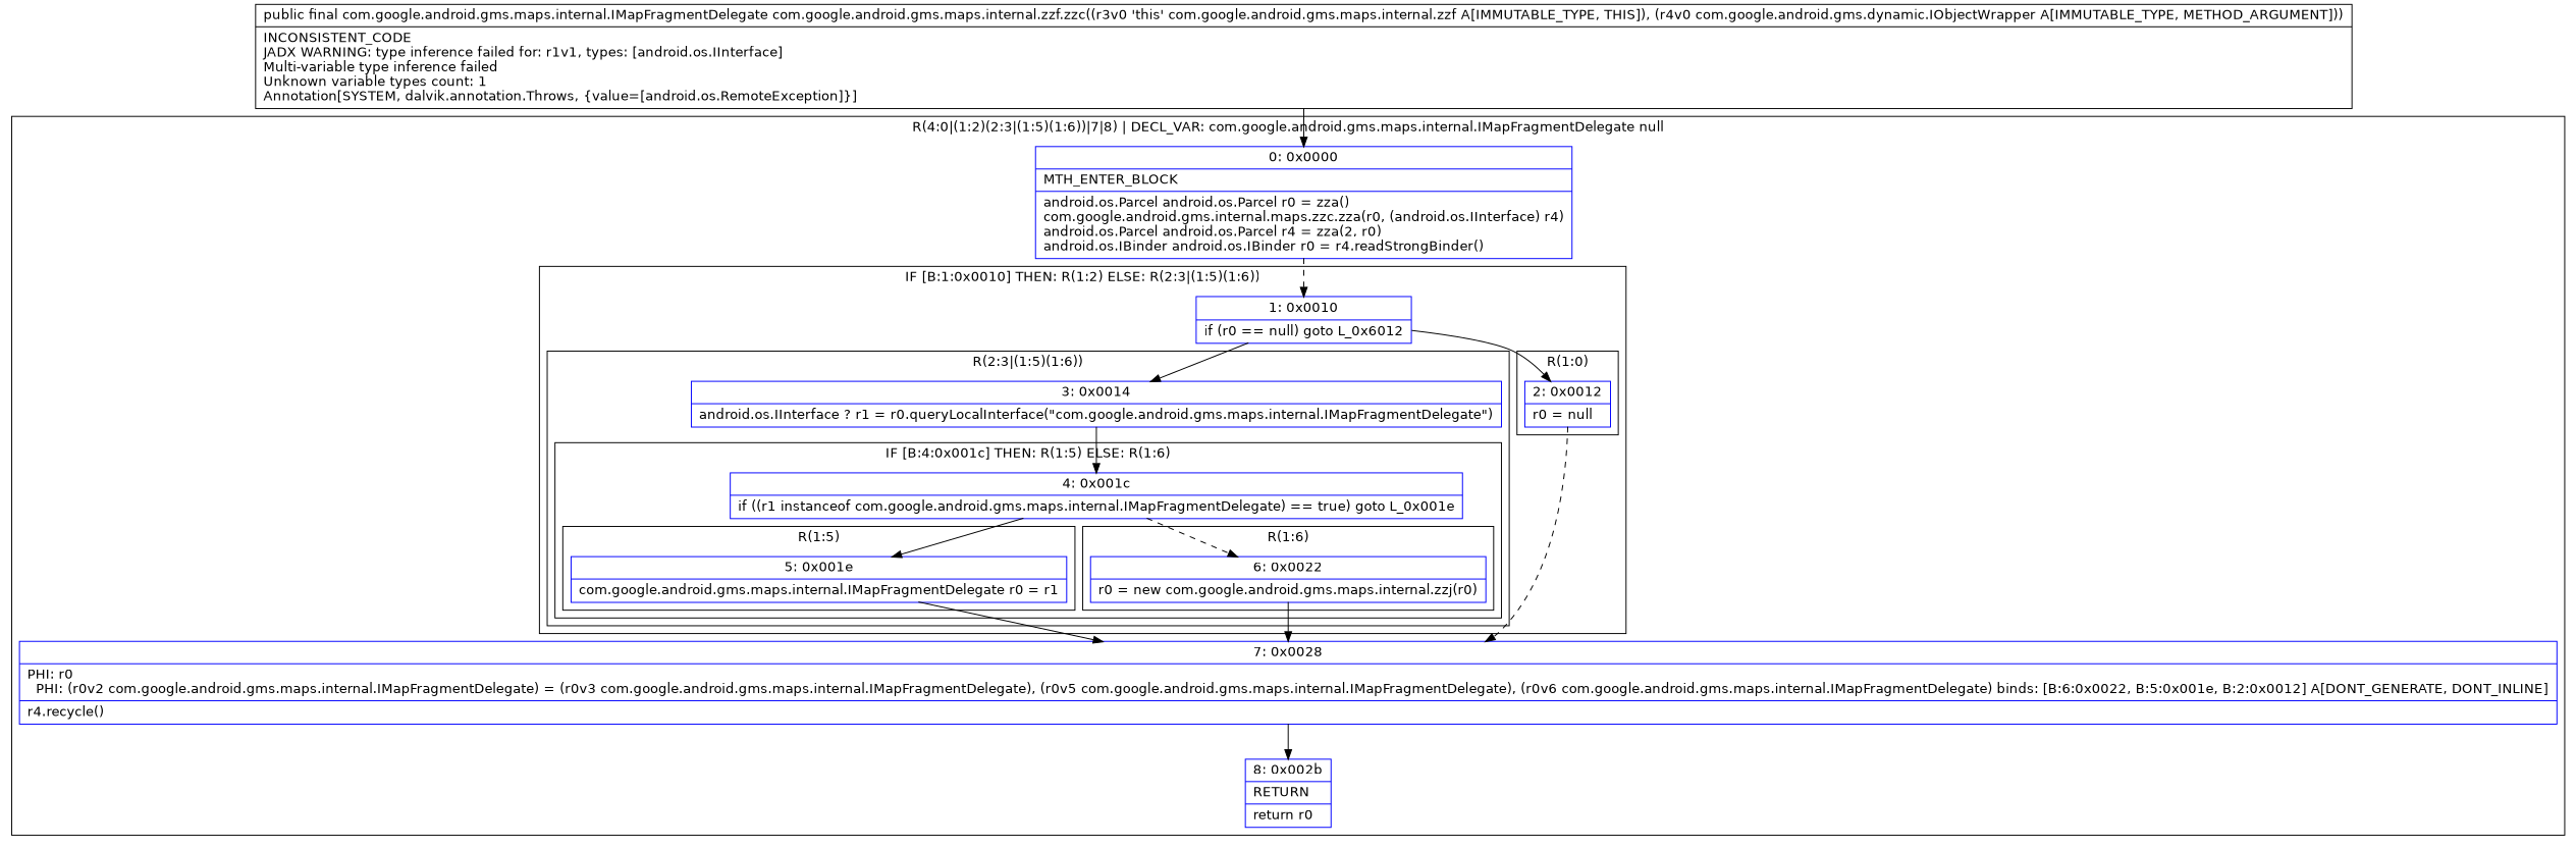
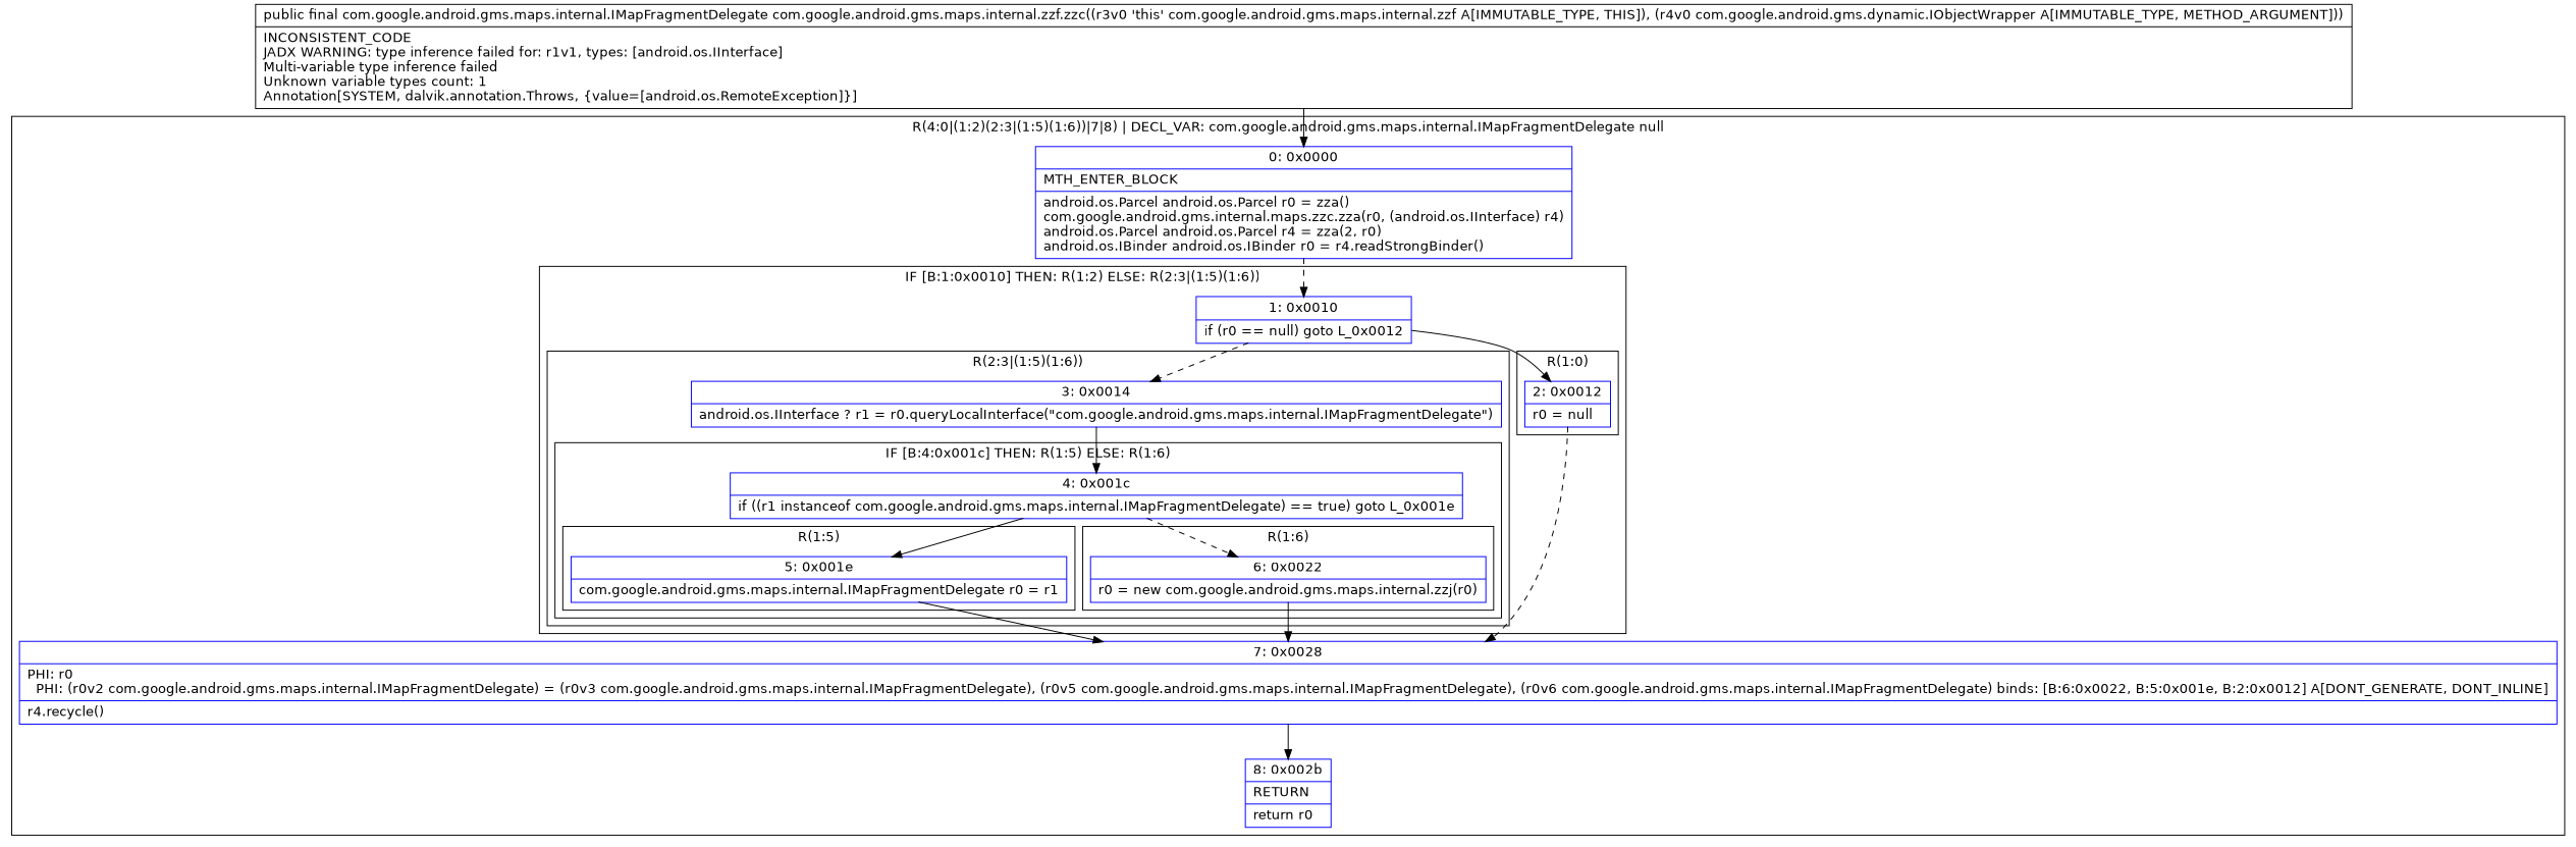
  digraph {
    fontname="DejaVu Sans"
    node [color=blue fontname="DejaVu Sans" shape=record]
    edge [fontname="DejaVu Sans"]
    n1 [label="{2\:\ 0x0012|r0 = null\l}"]
    n2 [label="{5\:\ 0x001e|com.google.android.gms.maps.internal.IMapFragmentDelegate r0 = r1\l}"]
    n3 [label="{6\:\ 0x0022|r0 = new com.google.android.gms.maps.internal.zzj(r0)\l}"]
    n4 [label="{4\:\ 0x001c|if ((r1 instanceof com.google.android.gms.maps.internal.IMapFragmentDelegate) == true) goto L_0x001e\l}"]
    n5 [label="{3\:\ 0x0014|android.os.IInterface ? r1 = r0.queryLocalInterface(\"com.google.android.gms.maps.internal.IMapFragmentDelegate\")\l}"]
-   n6 [label="{1\:\ 0x0010|if (r0 == null) goto L_0x6012\l}"]
+   n6 [label="{1\:\ 0x0010|if (r0 == null) goto L_0x0012\l}"]
    n7 [label="{0\:\ 0x0000|MTH_ENTER_BLOCK\l|android.os.Parcel android.os.Parcel r0 = zza()\lcom.google.android.gms.internal.maps.zzc.zza(r0, (android.os.IInterface) r4)\landroid.os.Parcel android.os.Parcel r4 = zza(2, r0)\landroid.os.IBinder android.os.IBinder r0 = r4.readStrongBinder()\l}"]
    n8 [label="{7\:\ 0x0028|PHI: r0 \l  PHI: (r0v2 com.google.android.gms.maps.internal.IMapFragmentDelegate) = (r0v3 com.google.android.gms.maps.internal.IMapFragmentDelegate), (r0v5 com.google.android.gms.maps.internal.IMapFragmentDelegate), (r0v6 com.google.android.gms.maps.internal.IMapFragmentDelegate) binds: [B:6:0x0022, B:5:0x001e, B:2:0x0012] A[DONT_GENERATE, DONT_INLINE]\l|r4.recycle()\l}"]
    n9 [label="{8\:\ 0x002b|RETURN\l|return r0\l}"]
    n10 [label="{public final com.google.android.gms.maps.internal.IMapFragmentDelegate com.google.android.gms.maps.internal.zzf.zzc((r3v0 'this' com.google.android.gms.maps.internal.zzf A[IMMUTABLE_TYPE, THIS]), (r4v0 com.google.android.gms.dynamic.IObjectWrapper A[IMMUTABLE_TYPE, METHOD_ARGUMENT]))  | INCONSISTENT_CODE\lJADX WARNING: type inference failed for: r1v1, types: [android.os.IInterface]\lMulti\-variable type inference failed\lUnknown variable types count: 1\lAnnotation[SYSTEM, dalvik.annotation.Throws, \{value=[android.os.RemoteException]\}]\l}" color=""]
    subgraph cluster_1 {
      label="R(4:0|(1:2)(2:3|(1:5)(1:6))|7|8) | DECL_VAR: com.google.android.gms.maps.internal.IMapFragmentDelegate null\l"
      n7
      n8
      n9
      subgraph cluster_2 {
        label="IF [B:1:0x0010] THEN: R(1:2) ELSE: R(2:3|(1:5)(1:6))"
        n6
        subgraph cluster_3 {
          label="R(1:0)"
          n1
        }
        subgraph cluster_4 {
          label="R(2:3|(1:5)(1:6))"
          n5
          subgraph cluster_5 {
            label="IF [B:4:0x001c] THEN: R(1:5) ELSE: R(1:6)"
            n4
            subgraph cluster_6 {
              label="R(1:5)"
              n2
            }
            subgraph cluster_7 {
              label="R(1:6)"
              n3
            }
          }
        }
      }
    }
    n1 -> n8 [style=dashed]
    n2 -> n8
    n3 -> n8
    n4 -> n2
    n4 -> n3 [style=dashed]
    n5 -> n4
    n6 -> n1
-   n6 -> n5 [style=solid]
+   n6 -> n5 [style=dashed]
    n7 -> n6 [style=dashed]
    n8 -> n9
    n10 -> n7
  }
